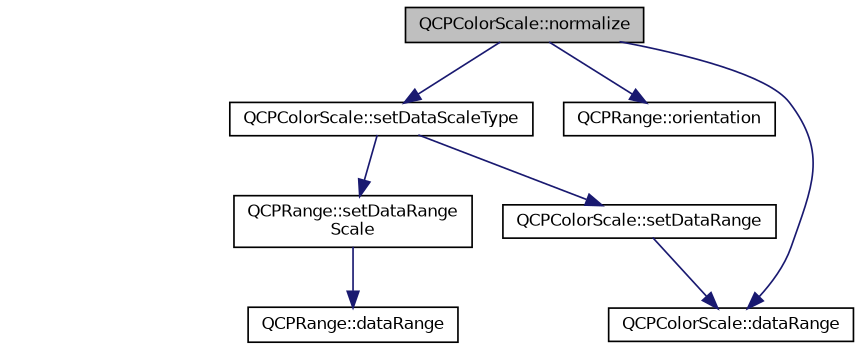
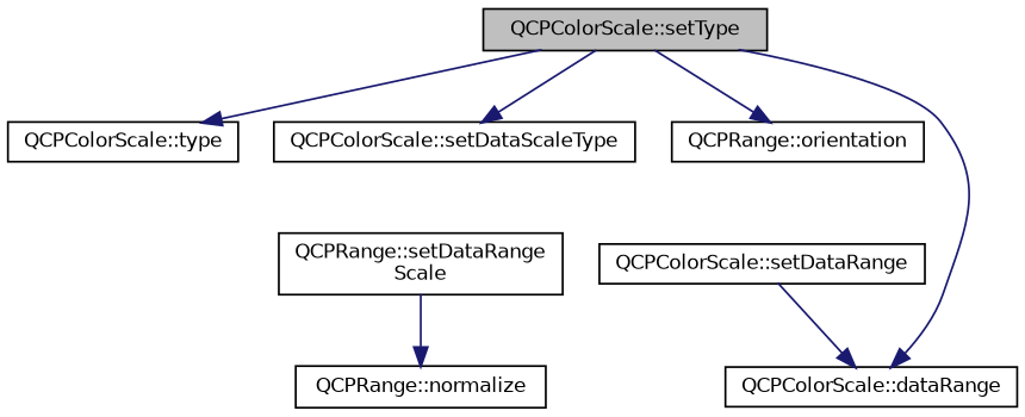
  digraph {
    rankdir=TB
    node [color=black fillcolor=white fontname=Helvetica fontsize=10 shape=record style=filled]
    edge [color=midnightblue fontname=Helvetica fontsize=10 labelfontname=Helvetica labelfontsize=10 style=solid]
-   n1 [fillcolor=grey75 fontcolor=black height=0.2 label="QCPColorScale::normalize" width=0.4]
+   n1 [fillcolor=grey75 fontcolor=black height=0.2 label="QCPColorScale::setType" width=0.4]
+   n2 [height=0.2 label="QCPColorScale::type" width=0.4]
    n3 [height=0.2 label="QCPColorScale::setDataScaleType" width=0.4]
    n4 [height=0.2 label="QCPRange::orientation" width=0.4]
    n5 [height=0.2 label="QCPColorScale::dataRange" width=0.4]
    n6 [height=0.2 label="QCPColorScale::setDataRange" width=0.4]
    n7 [height=0.2 label="QCPRange::setDataRange\lScale" width=0.4]
-   n8 [height=0.2 label="QCPRange::dataRange" width=0.4]
+   n8 [height=0.2 label="QCPRange::normalize" width=0.4]
+   n1 -> n2
    n1 -> n3
    n1 -> n4
    n1 -> n5
-   n3 -> n6
-   n3 -> n7
    n6 -> n5
    n7 -> n8
  }
